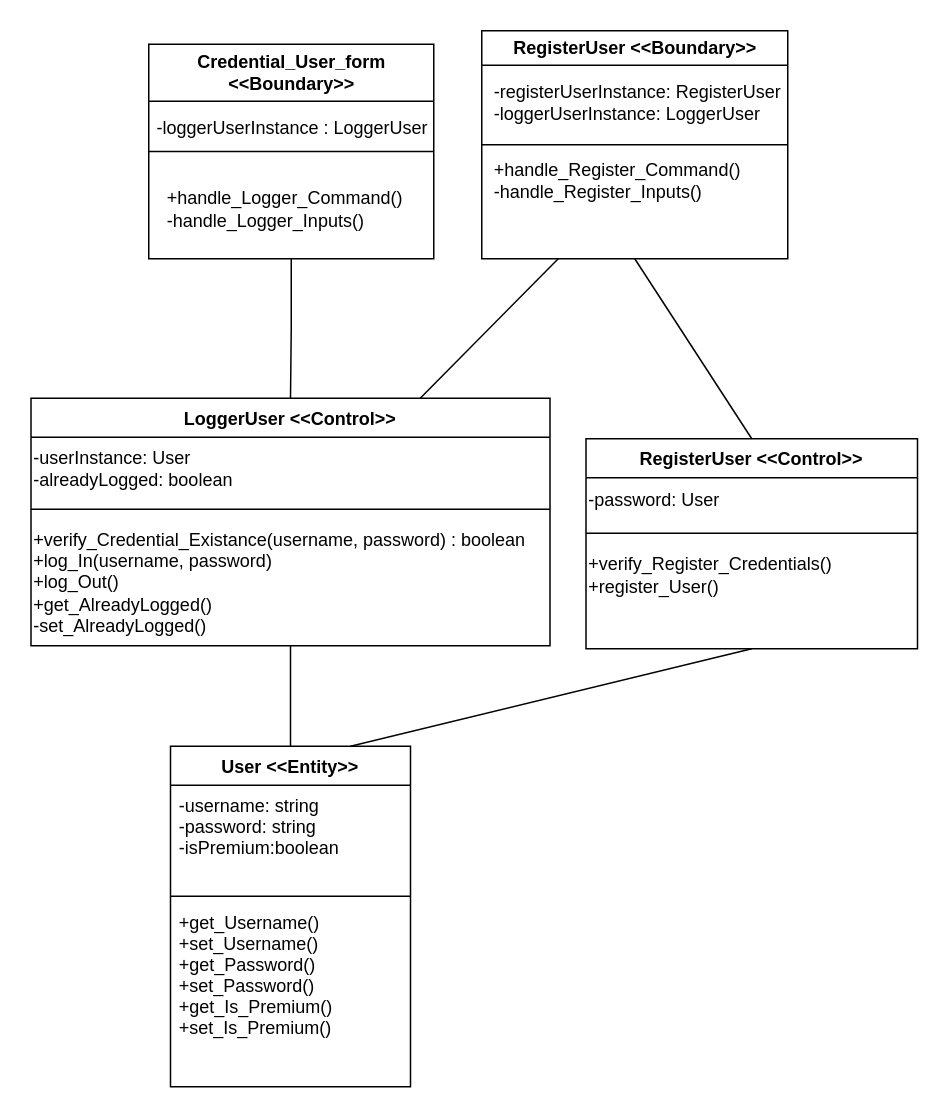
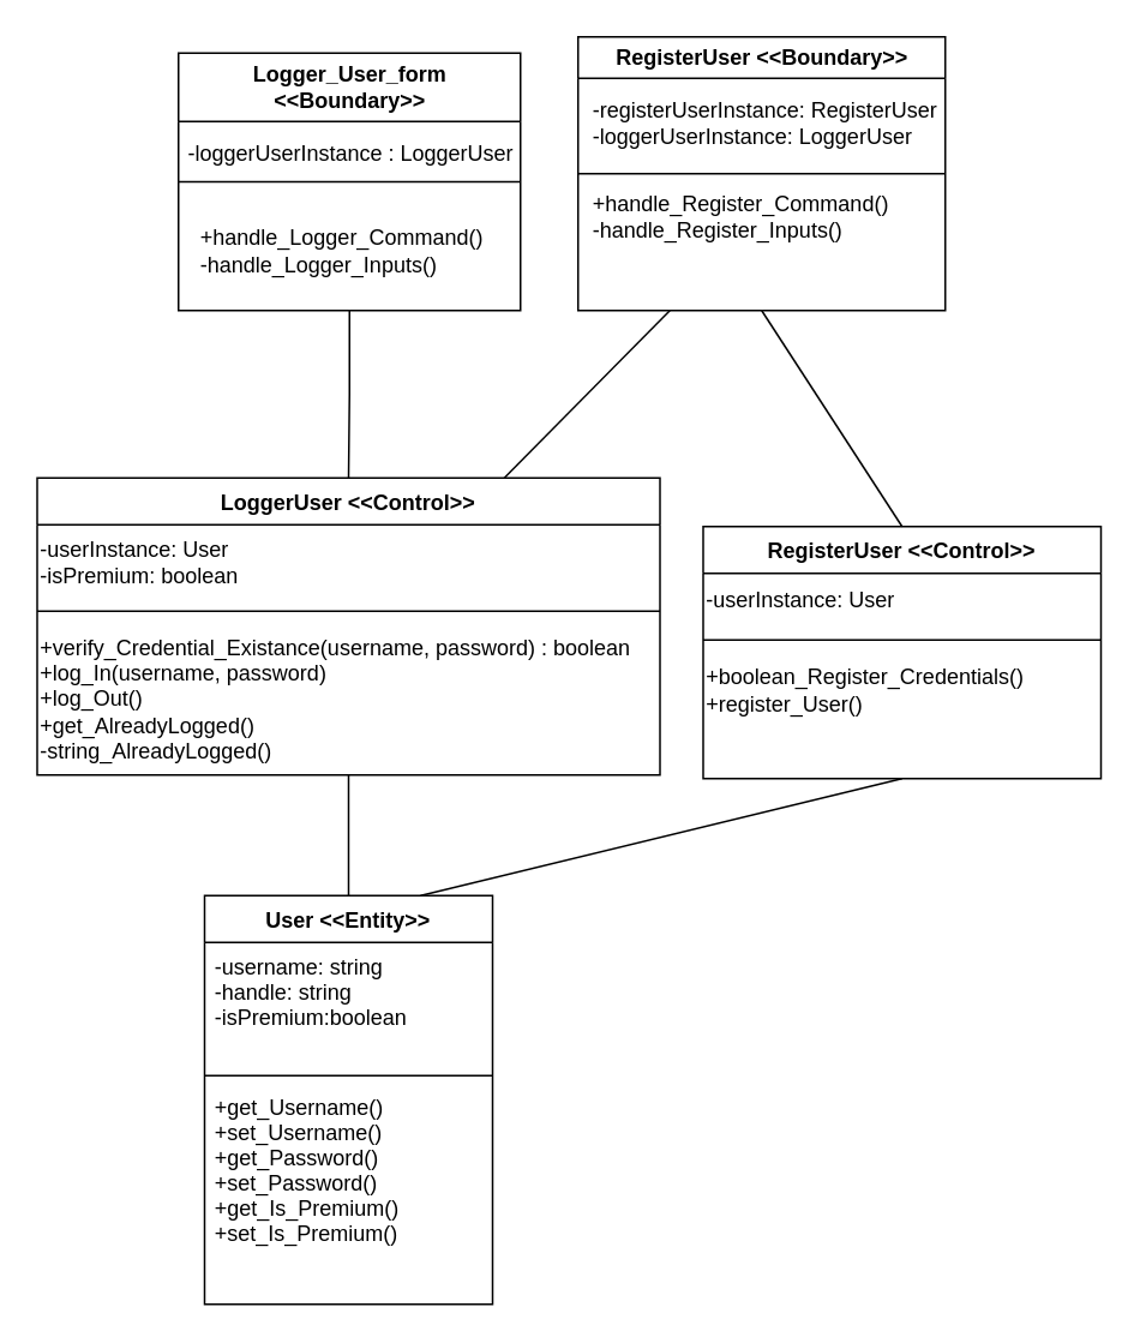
  <mxCell id="0" />
  <mxCell id="1" parent="0" />
- <mxCell id="2" value="Credential_User_form &amp;lt;&amp;lt;Boundary&amp;gt;&amp;gt;" style="swimlane;whiteSpace=wrap;html=1;startSize=38;" parent="1" vertex="1"><mxGeometry x="98.5" y="29" width="190" height="143" as="geometry" /></mxCell>
+ <mxCell id="2" value="Logger_User_form &amp;lt;&amp;lt;Boundary&amp;gt;&amp;gt;" style="swimlane;whiteSpace=wrap;html=1;startSize=38;" parent="1" vertex="1"><mxGeometry x="98.5" y="29" width="190" height="143" as="geometry" /></mxCell>
  <mxCell id="3" value="-loggerUserInstance : LoggerUser" style="text;html=1;align=center;verticalAlign=middle;resizable=0;points=[];autosize=1;strokeColor=none;fillColor=none;" parent="2" vertex="1"><mxGeometry x="-4.5" y="43" width="199" height="26" as="geometry" /></mxCell>
  <mxCell id="4" value="+handle_Logger_Command()&lt;br&gt;-handle_Logger_Inputs()" style="text;html=1;align=left;verticalAlign=middle;resizable=0;points=[];autosize=1;strokeColor=none;fillColor=none;" parent="2" vertex="1"><mxGeometry x="10" y="89" width="175" height="41" as="geometry" /></mxCell>
  <mxCell id="5" value="LoggerUser &lt;&lt;Control&gt;&gt;" style="swimlane;fontStyle=1;align=center;verticalAlign=top;childLayout=stackLayout;horizontal=1;startSize=26;horizontalStack=0;resizeParent=1;resizeLast=0;collapsible=1;marginBottom=0;rounded=0;shadow=0;strokeWidth=1;" parent="1" vertex="1"><mxGeometry x="20" y="265" width="346" height="165" as="geometry"><mxRectangle x="340" y="380" width="170" height="26" as="alternateBounds" /></mxGeometry></mxCell>
- <mxCell id="6" value="-userInstance: User&lt;br&gt;-alreadyLogged: boolean" style="text;html=1;align=left;verticalAlign=middle;resizable=0;points=[];autosize=1;strokeColor=none;fillColor=none;" vertex="1" parent="5"><mxGeometry y="26" width="346" height="41" as="geometry" /></mxCell>
+ <mxCell id="6" value="-userInstance: User&lt;br&gt;-isPremium: boolean" style="text;html=1;align=left;verticalAlign=middle;resizable=0;points=[];autosize=1;strokeColor=none;fillColor=none;" vertex="1" parent="5"><mxGeometry y="26" width="346" height="41" as="geometry" /></mxCell>
  <mxCell id="7" value="" style="line;html=1;strokeWidth=1;align=left;verticalAlign=middle;spacingTop=-1;spacingLeft=3;spacingRight=3;rotatable=0;labelPosition=right;points=[];portConstraint=eastwest;" parent="5" vertex="1"><mxGeometry y="67" width="346" height="14" as="geometry" /></mxCell>
- <mxCell id="8" value="+verify_Credential_Existance(username, password) : boolean&lt;br&gt;+log_In(username, password)&lt;br&gt;+log_Out()&lt;br&gt;+get_AlreadyLogged()&lt;br&gt;-set_AlreadyLogged()" style="text;html=1;align=left;verticalAlign=middle;resizable=0;points=[];autosize=1;strokeColor=none;fillColor=none;" parent="5" vertex="1"><mxGeometry y="81" width="346" height="84" as="geometry" /></mxCell>
+ <mxCell id="8" value="+verify_Credential_Existance(username, password) : boolean&lt;br&gt;+log_In(username, password)&lt;br&gt;+log_Out()&lt;br&gt;+get_AlreadyLogged()&lt;br&gt;-string_AlreadyLogged()" style="text;html=1;align=left;verticalAlign=middle;resizable=0;points=[];autosize=1;strokeColor=none;fillColor=none;" parent="5" vertex="1"><mxGeometry y="81" width="346" height="84" as="geometry" /></mxCell>
  <mxCell id="9" value="" style="endArrow=none;html=1;edgeStyle=orthogonalEdgeStyle;rounded=0;entryX=0.5;entryY=0;entryDx=0;entryDy=0;exitX=0.5;exitY=1;exitDx=0;exitDy=0;" parent="1" source="2" target="5" edge="1"><mxGeometry relative="1" as="geometry"><mxPoint x="74" y="341" as="sourcePoint" /><mxPoint x="234" y="341" as="targetPoint" /></mxGeometry></mxCell>
  <mxCell id="10" value="User &lt;&lt;Entity&gt;&gt;" style="swimlane;fontStyle=1;align=center;verticalAlign=top;childLayout=stackLayout;horizontal=1;startSize=26;horizontalStack=0;resizeParent=1;resizeLast=0;collapsible=1;marginBottom=0;rounded=0;shadow=0;strokeWidth=1;" parent="1" vertex="1"><mxGeometry x="113" y="497" width="160" height="227" as="geometry"><mxRectangle x="230" y="140" width="160" height="26" as="alternateBounds" /></mxGeometry></mxCell>
- <mxCell id="11" value="-username: string&#10;-password: string&#10;-isPremium:boolean" style="text;align=left;verticalAlign=top;spacingLeft=4;spacingRight=4;overflow=hidden;rotatable=0;points=[[0,0.5],[1,0.5]];portConstraint=eastwest;" parent="10" vertex="1"><mxGeometry y="26" width="160" height="70" as="geometry" /></mxCell>
+ <mxCell id="11" value="-username: string&#10;-handle: string&#10;-isPremium:boolean" style="text;align=left;verticalAlign=top;spacingLeft=4;spacingRight=4;overflow=hidden;rotatable=0;points=[[0,0.5],[1,0.5]];portConstraint=eastwest;" parent="10" vertex="1"><mxGeometry y="26" width="160" height="70" as="geometry" /></mxCell>
  <mxCell id="12" value="" style="line;html=1;strokeWidth=1;align=left;verticalAlign=middle;spacingTop=-1;spacingLeft=3;spacingRight=3;rotatable=0;labelPosition=right;points=[];portConstraint=eastwest;" parent="10" vertex="1"><mxGeometry y="96" width="160" height="8" as="geometry" /></mxCell>
  <mxCell id="13" value="+get_Username()&#10;+set_Username()&#10;+get_Password()&#10;+set_Password()&#10;+get_Is_Premium()&#10;+set_Is_Premium()" style="text;align=left;verticalAlign=top;spacingLeft=4;spacingRight=4;overflow=hidden;rotatable=0;points=[[0,0.5],[1,0.5]];portConstraint=eastwest;" parent="10" vertex="1"><mxGeometry y="104" width="160" height="123" as="geometry" /></mxCell>
  <mxCell id="14" value="" style="endArrow=none;html=1;edgeStyle=orthogonalEdgeStyle;rounded=0;entryX=0.5;entryY=1;entryDx=0;entryDy=0;exitX=0.5;exitY=0;exitDx=0;exitDy=0;" parent="1" source="10" target="5" edge="1"><mxGeometry relative="1" as="geometry"><mxPoint x="74" y="431" as="sourcePoint" /><mxPoint x="234" y="431" as="targetPoint" /></mxGeometry></mxCell>
  <mxCell id="15" value="RegisterUser &lt;&lt;Control&gt;&gt;" style="swimlane;fontStyle=1;align=center;verticalAlign=top;childLayout=stackLayout;horizontal=1;startSize=26;horizontalStack=0;resizeParent=1;resizeLast=0;collapsible=1;marginBottom=0;rounded=0;shadow=0;strokeWidth=1;" vertex="1" parent="1"><mxGeometry x="390" y="292" width="221" height="140" as="geometry"><mxRectangle x="340" y="380" width="170" height="26" as="alternateBounds" /></mxGeometry></mxCell>
- <mxCell id="16" value="-password: User" style="text;html=1;align=left;verticalAlign=middle;resizable=0;points=[];autosize=1;strokeColor=none;fillColor=none;" vertex="1" parent="15"><mxGeometry y="26" width="221" height="30" as="geometry" /></mxCell>
+ <mxCell id="16" value="-userInstance: User" style="text;html=1;align=left;verticalAlign=middle;resizable=0;points=[];autosize=1;strokeColor=none;fillColor=none;" vertex="1" parent="15"><mxGeometry y="26" width="221" height="30" as="geometry" /></mxCell>
  <mxCell id="17" value="" style="line;html=1;strokeWidth=1;align=left;verticalAlign=middle;spacingTop=-1;spacingLeft=3;spacingRight=3;rotatable=0;labelPosition=right;points=[];portConstraint=eastwest;" vertex="1" parent="15"><mxGeometry y="56" width="221" height="14" as="geometry" /></mxCell>
- <mxCell id="18" value="+verify_Register_Credentials()&lt;br&gt;+register_User()" style="text;html=1;align=left;verticalAlign=middle;resizable=0;points=[];autosize=1;strokeColor=none;fillColor=none;" vertex="1" parent="15"><mxGeometry y="70" width="221" height="41" as="geometry" /></mxCell>
+ <mxCell id="18" value="+boolean_Register_Credentials()&lt;br&gt;+register_User()" style="text;html=1;align=left;verticalAlign=middle;resizable=0;points=[];autosize=1;strokeColor=none;fillColor=none;" vertex="1" parent="15"><mxGeometry y="70" width="221" height="41" as="geometry" /></mxCell>
  <mxCell id="19" value="" style="endArrow=none;html=1;rounded=0;entryX=0.5;entryY=1;entryDx=0;entryDy=0;exitX=0.5;exitY=0;exitDx=0;exitDy=0;" edge="1" parent="1" source="15" target="21"><mxGeometry width="50" height="50" relative="1" as="geometry"><mxPoint x="137" y="444" as="sourcePoint" /><mxPoint x="187" y="394" as="targetPoint" /></mxGeometry></mxCell>
  <mxCell id="20" value="" style="endArrow=none;html=1;rounded=0;entryX=0.5;entryY=1;entryDx=0;entryDy=0;exitX=0.75;exitY=0;exitDx=0;exitDy=0;" edge="1" parent="1" source="10" target="15"><mxGeometry width="50" height="50" relative="1" as="geometry"><mxPoint x="137" y="382" as="sourcePoint" /><mxPoint x="187" y="332" as="targetPoint" /></mxGeometry></mxCell>
  <mxCell id="21" value="RegisterUser &amp;lt;&amp;lt;Boundary&amp;gt;&amp;gt;" style="swimlane;whiteSpace=wrap;html=1;" vertex="1" parent="1"><mxGeometry x="320.5" y="20" width="204" height="152" as="geometry" /></mxCell>
  <mxCell id="22" value="-registerUserInstance: RegisterUser&lt;br&gt;-loggerUserInstance: LoggerUser" style="text;html=1;align=left;verticalAlign=middle;resizable=0;points=[];autosize=1;strokeColor=none;fillColor=none;" vertex="1" parent="21"><mxGeometry x="6" y="27" width="209" height="41" as="geometry" /></mxCell>
  <mxCell id="23" value="+handle_Register_Command()&lt;br&gt;-handle_Register_Inputs()" style="text;html=1;align=left;verticalAlign=middle;resizable=0;points=[];autosize=1;strokeColor=none;fillColor=none;" vertex="1" parent="21"><mxGeometry x="6" y="79" width="182" height="41" as="geometry" /></mxCell>
  <mxCell id="24" value="" style="endArrow=none;html=1;rounded=0;entryX=1;entryY=0.5;entryDx=0;entryDy=0;exitX=0;exitY=0.5;exitDx=0;exitDy=0;" edge="1" parent="1" source="2" target="2"><mxGeometry width="50" height="50" relative="1" as="geometry"><mxPoint x="201.5" y="239" as="sourcePoint" /><mxPoint x="251.5" y="189" as="targetPoint" /></mxGeometry></mxCell>
  <mxCell id="25" value="" style="endArrow=none;html=1;rounded=0;entryX=1;entryY=0.5;entryDx=0;entryDy=0;exitX=0;exitY=0.5;exitDx=0;exitDy=0;" edge="1" parent="1" source="21" target="21"><mxGeometry width="50" height="50" relative="1" as="geometry"><mxPoint x="349.5" y="80" as="sourcePoint" /><mxPoint x="251.5" y="203" as="targetPoint" /></mxGeometry></mxCell>
  <mxCell id="26" value="" style="endArrow=none;html=1;rounded=0;entryX=0.25;entryY=1;entryDx=0;entryDy=0;exitX=0.75;exitY=0;exitDx=0;exitDy=0;" edge="1" parent="1" source="5" target="21"><mxGeometry width="50" height="50" relative="1" as="geometry"><mxPoint x="137" y="341" as="sourcePoint" /><mxPoint x="187" y="291" as="targetPoint" /></mxGeometry></mxCell>
